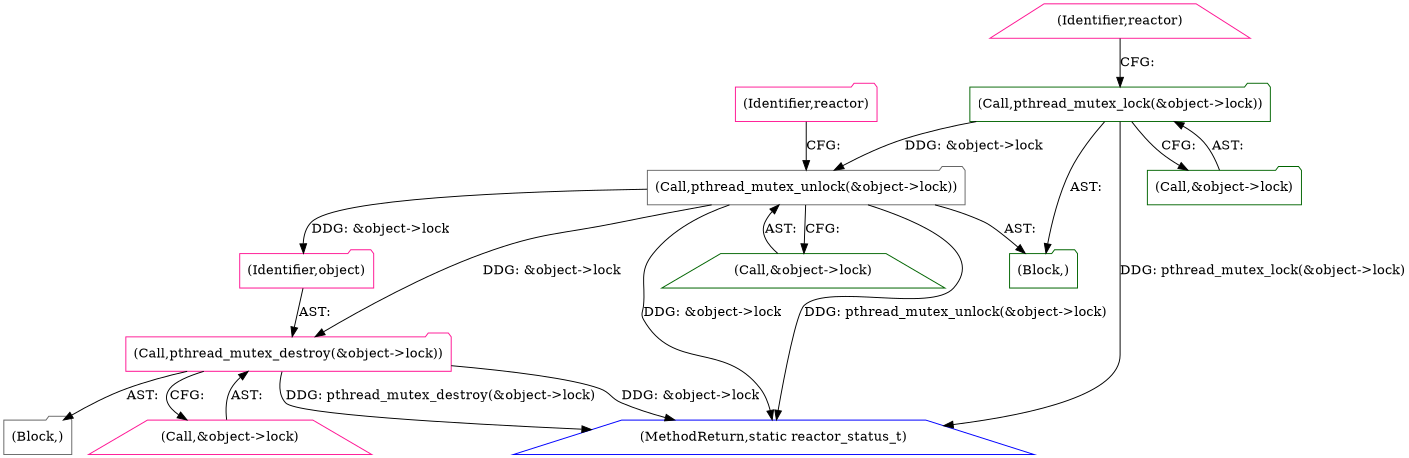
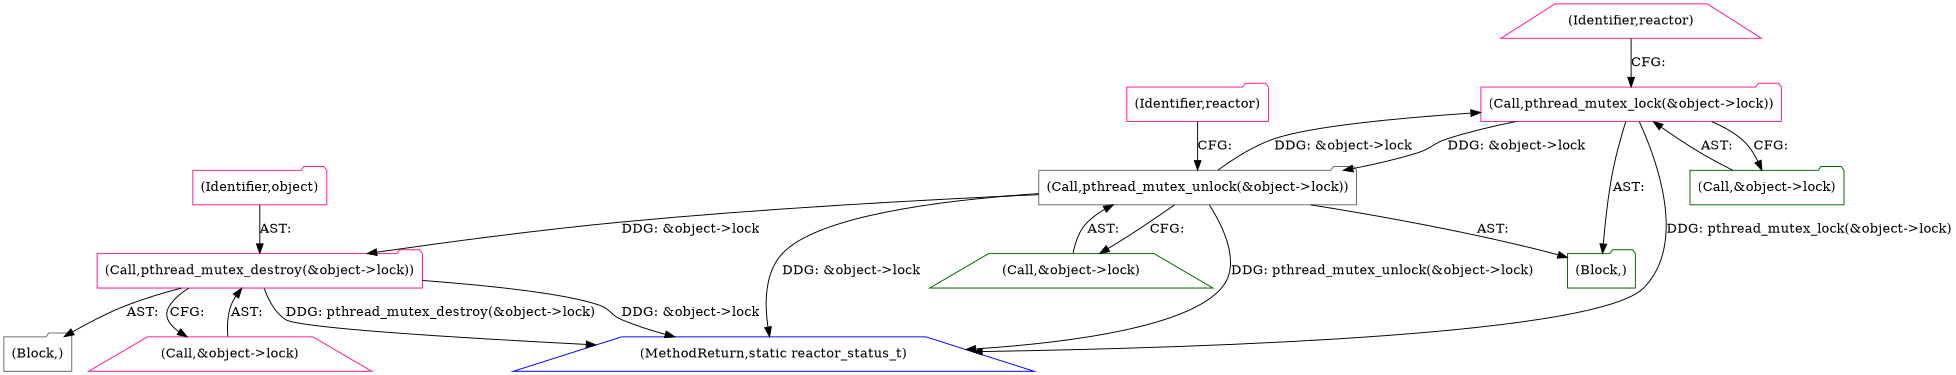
  digraph {
    fontname="DejaVu Serif"
    node [color=deeppink fontname="DejaVu Serif" shape=folder]
    edge [fontname="DejaVu Serif"]
-   n1 [color=darkgreen label="(Call,pthread_mutex_lock(&object->lock))"]
+   n1 [label="(Call,pthread_mutex_lock(&object->lock))"]
    n2 [color=gray40 label="(Call,pthread_mutex_unlock(&object->lock))"]
    n3 [color=darkgreen label="(Block,)"]
    n4 [color=blue label="(MethodReturn,static reactor_status_t)" shape=trapezium]
    n5 [color=darkgreen label="(Call,&object->lock)"]
    n6 [label="(Call,pthread_mutex_destroy(&object->lock))"]
    n7 [color=darkgreen label="(Call,&object->lock)" shape=trapezium]
    n8 [color=gray40 label="(Block,)"]
    n9 [label="(Call,&object->lock)" shape=trapezium]
    n10 [label="(Identifier,object)"]
    n11 [label="(Identifier,reactor)" shape=trapezium]
    n12 [label="(Identifier,reactor)"]
    n1 -> n2 [label="DDG: &object->lock"]
    n1 -> n3 [label="AST: "]
    n1 -> n4 [label="DDG: pthread_mutex_lock(&object->lock)"]
    n1 -> n5 [label="CFG: "]
-   n2 -> n10 [label="DDG: &object->lock"]
+   n2 -> n1 [label="DDG: &object->lock"]
    n2 -> n3 [label="AST: "]
    n2 -> n4 [label="DDG: &object->lock"]
    n2 -> n4 [label="DDG: pthread_mutex_unlock(&object->lock)"]
    n2 -> n6 [label="DDG: &object->lock"]
    n2 -> n7 [label="CFG: "]
    n5 -> n1 [label="AST: "]
    n6 -> n4 [label="DDG: &object->lock"]
    n6 -> n4 [label="DDG: pthread_mutex_destroy(&object->lock)"]
    n6 -> n8 [label="AST: "]
    n6 -> n9 [label="CFG: "]
    n7 -> n2 [label="AST: "]
    n9 -> n6 [label="AST: "]
    n10 -> n6 [label="AST: "]
    n11 -> n1 [label="CFG: "]
    n12 -> n2 [label="CFG: "]
  }
